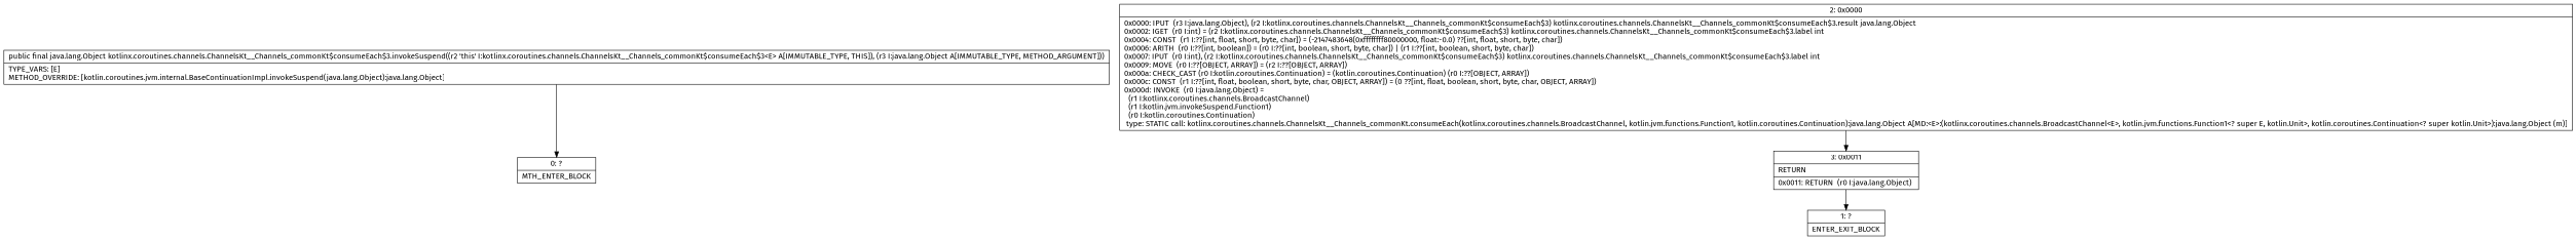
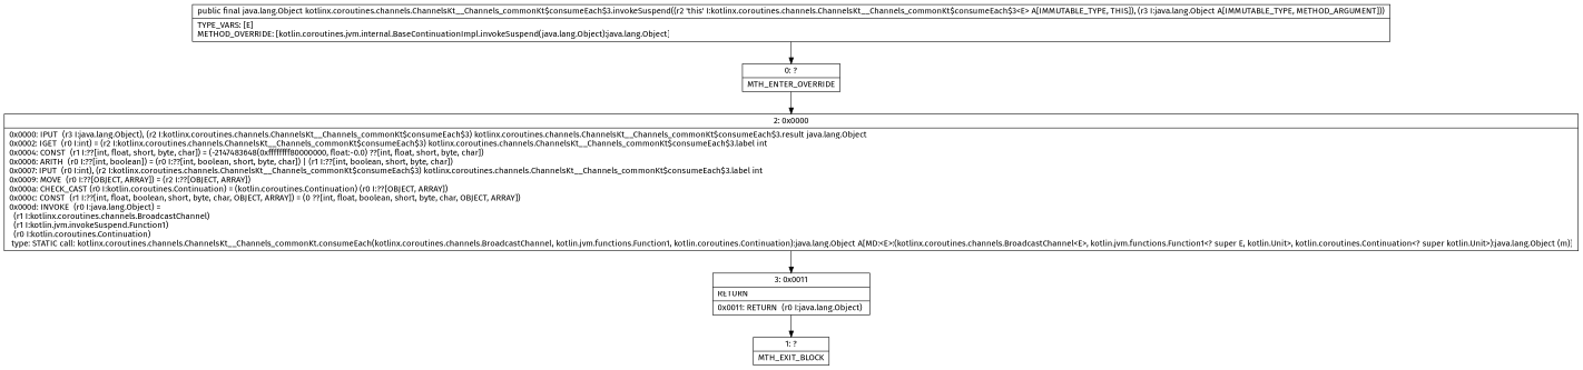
  digraph {
    fontname="Fira Sans"
    node [fontname="Fira Sans" shape=record]
    edge [fontname="Fira Sans"]
-   n1 [label="{0\:\ ?|MTH_ENTER_BLOCK\l}"]
+   n1 [label="{0\:\ ?|MTH_ENTER_OVERRIDE\l}"]
    n2 [label="{2\:\ 0x0000|0x0000: IPUT  (r3 I:java.lang.Object), (r2 I:kotlinx.coroutines.channels.ChannelsKt__Channels_commonKt$consumeEach$3) kotlinx.coroutines.channels.ChannelsKt__Channels_commonKt$consumeEach$3.result java.lang.Object \l0x0002: IGET  (r0 I:int) = (r2 I:kotlinx.coroutines.channels.ChannelsKt__Channels_commonKt$consumeEach$3) kotlinx.coroutines.channels.ChannelsKt__Channels_commonKt$consumeEach$3.label int \l0x0004: CONST  (r1 I:??[int, float, short, byte, char]) = (\-2147483648(0xffffffff80000000, float:\-0.0) ??[int, float, short, byte, char]) \l0x0006: ARITH  (r0 I:??[int, boolean]) = (r0 I:??[int, boolean, short, byte, char]) \| (r1 I:??[int, boolean, short, byte, char]) \l0x0007: IPUT  (r0 I:int), (r2 I:kotlinx.coroutines.channels.ChannelsKt__Channels_commonKt$consumeEach$3) kotlinx.coroutines.channels.ChannelsKt__Channels_commonKt$consumeEach$3.label int \l0x0009: MOVE  (r0 I:??[OBJECT, ARRAY]) = (r2 I:??[OBJECT, ARRAY]) \l0x000a: CHECK_CAST (r0 I:kotlin.coroutines.Continuation) = (kotlin.coroutines.Continuation) (r0 I:??[OBJECT, ARRAY]) \l0x000c: CONST  (r1 I:??[int, float, boolean, short, byte, char, OBJECT, ARRAY]) = (0 ??[int, float, boolean, short, byte, char, OBJECT, ARRAY]) \l0x000d: INVOKE  (r0 I:java.lang.Object) = \l  (r1 I:kotlinx.coroutines.channels.BroadcastChannel)\l  (r1 I:kotlin.jvm.invokeSuspend.Function1)\l  (r0 I:kotlin.coroutines.Continuation)\l type: STATIC call: kotlinx.coroutines.channels.ChannelsKt__Channels_commonKt.consumeEach(kotlinx.coroutines.channels.BroadcastChannel, kotlin.jvm.functions.Function1, kotlin.coroutines.Continuation):java.lang.Object A[MD:\<E\>:(kotlinx.coroutines.channels.BroadcastChannel\<E\>, kotlin.jvm.functions.Function1\<? super E, kotlin.Unit\>, kotlin.coroutines.Continuation\<? super kotlin.Unit\>):java.lang.Object (m)]\l}"]
    n3 [label="{3\:\ 0x0011|RETURN\l|0x0011: RETURN  (r0 I:java.lang.Object) \l}"]
-   n4 [label="{1\:\ ?|ENTER_EXIT_BLOCK\l}"]
+   n4 [label="{1\:\ ?|MTH_EXIT_BLOCK\l}"]
    n5 [label="{public final java.lang.Object kotlinx.coroutines.channels.ChannelsKt__Channels_commonKt$consumeEach$3.invokeSuspend((r2 'this' I:kotlinx.coroutines.channels.ChannelsKt__Channels_commonKt$consumeEach$3\<E\> A[IMMUTABLE_TYPE, THIS]), (r3 I:java.lang.Object A[IMMUTABLE_TYPE, METHOD_ARGUMENT]))  | TYPE_VARS: [E]\lMETHOD_OVERRIDE: [kotlin.coroutines.jvm.internal.BaseContinuationImpl.invokeSuspend(java.lang.Object):java.lang.Object]\l}"]
+   n1 -> n2
    n2 -> n3
    n3 -> n4
    n5 -> n1
  }
